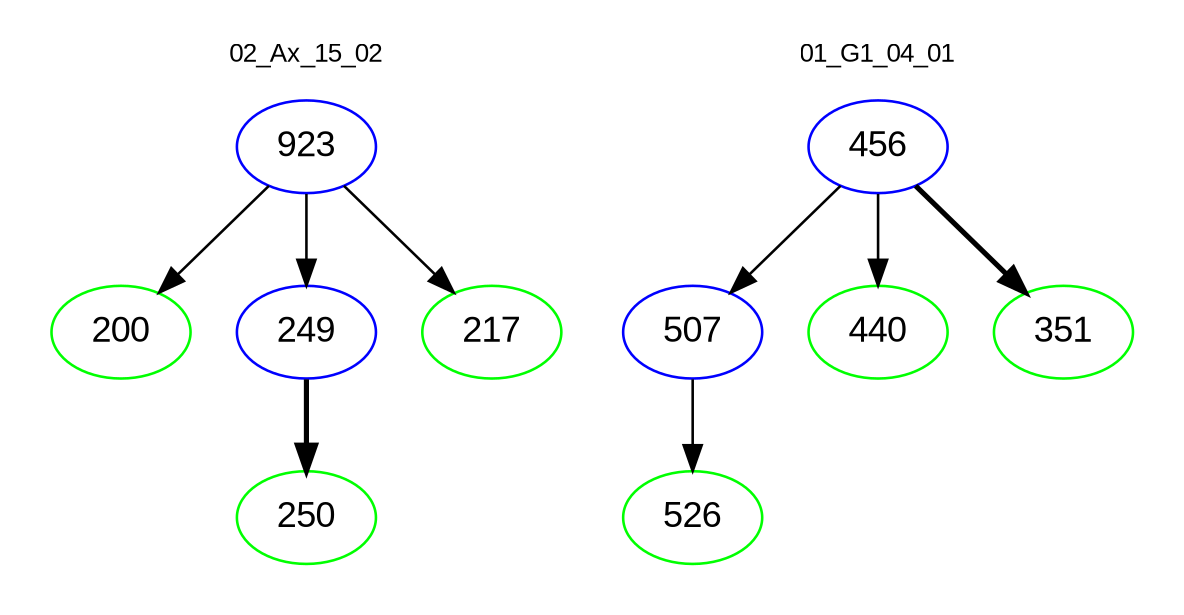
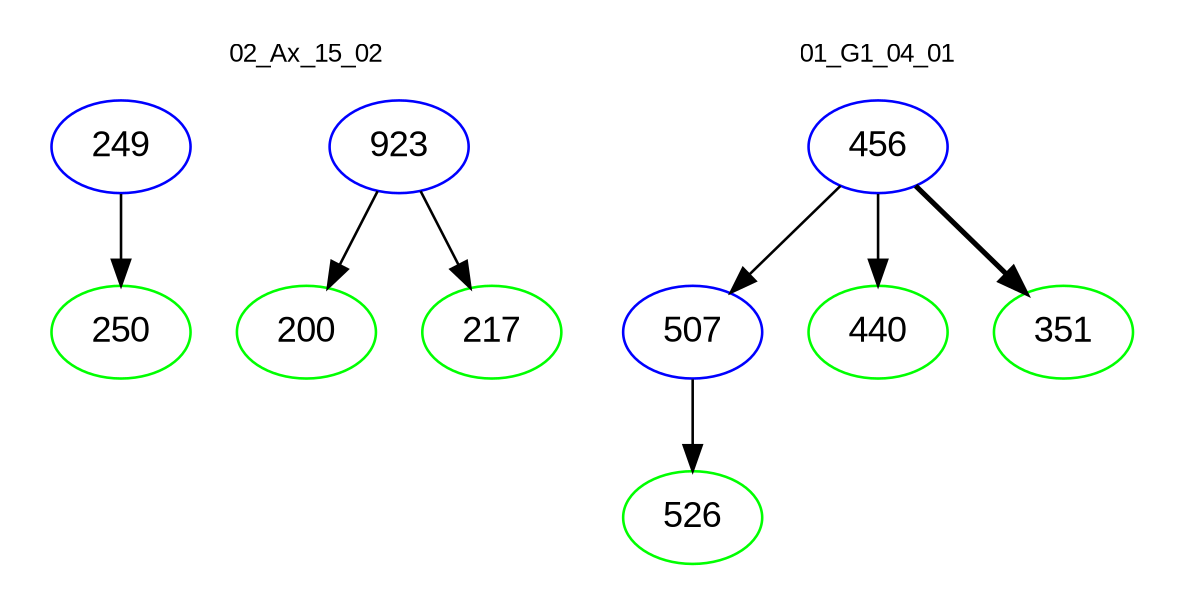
  digraph {
    fontname="Liberation Sans"
    node [color=green fontname="Liberation Sans"]
    edge [color=black fontname="Liberation Sans" style=solid]
    n1 [color=blue label=923]
    n2 [label=200]
    n3 [color=blue label=249]
    n4 [label=217]
    n5 [label=250]
    n6 [color=blue label=456]
    n7 [color=blue label=507]
    n8 [label=440]
    n9 [label=351]
    n10 [label=526]
    subgraph cluster_1 {
      color=white
      fontsize=10
      label="02_Ax_15_02"
      n1
      n2
      n3
      n4
      n5
    }
    subgraph cluster_2 {
      color=white
      fontsize=10
      label="01_G1_04_01"
      n6
      n7
      n8
      n9
      n10
    }
    n1 -> n2
-   n1 -> n3
    n1 -> n4
-   n3 -> n5 [style=bold]
+   n3 -> n5
    n6 -> n7
    n6 -> n8
    n6 -> n9 [style=bold]
    n7 -> n10
  }
